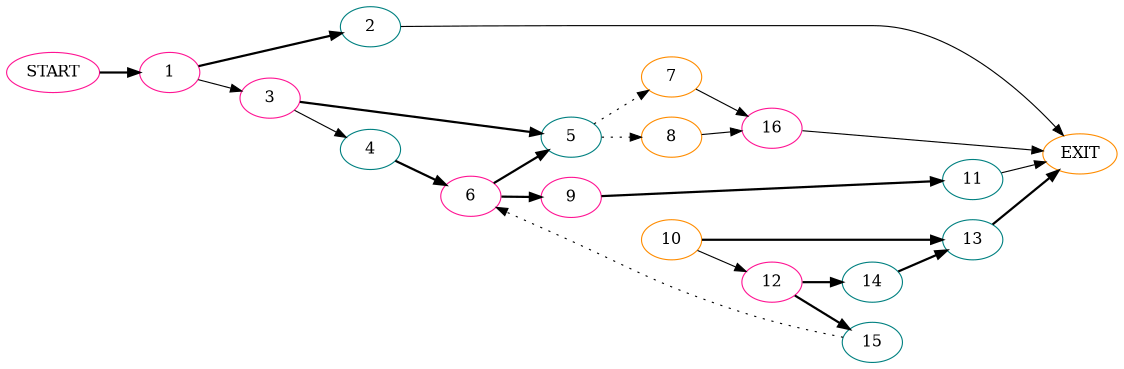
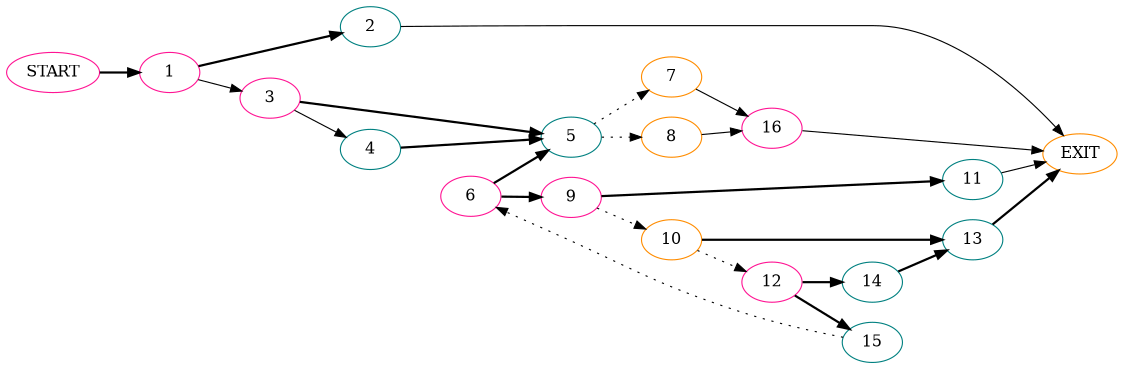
  digraph {
    rankdir=LR
    node [color=deeppink]
    edge [style=bold]
    n1 [label=START]
    1
    2 [color=teal]
    3
    n5 [color=darkorange label=EXIT]
    4 [color=teal]
    5 [color=teal]
    6
    7 [color=darkorange]
    8 [color=darkorange]
    9
    16
    10 [color=darkorange]
    11 [color=teal]
    12
    13 [color=teal]
    14 [color=teal]
    15 [color=teal]
    n1 -> 1
    1 -> 2
    1 -> 3 [style=solid]
    2 -> n5 [style=solid]
    3 -> 4 [style=solid]
    3 -> 5
-   4 -> 6
+   4 -> 5
    5 -> 7 [style=dotted]
    5 -> 8 [style=dotted]
    6 -> 5
    6 -> 9
    7 -> 16 [style=solid]
    8 -> 16 [style=solid]
+   9 -> 10 [style=dotted]
    9 -> 11
    16 -> n5 [style=solid]
-   10 -> 12 [style=solid]
+   10 -> 12 [style=dotted]
    10 -> 13
    11 -> n5 [style=solid]
    12 -> 14
    12 -> 15
    13 -> n5
    14 -> 13
    15 -> 6 [style=dotted]
  }
